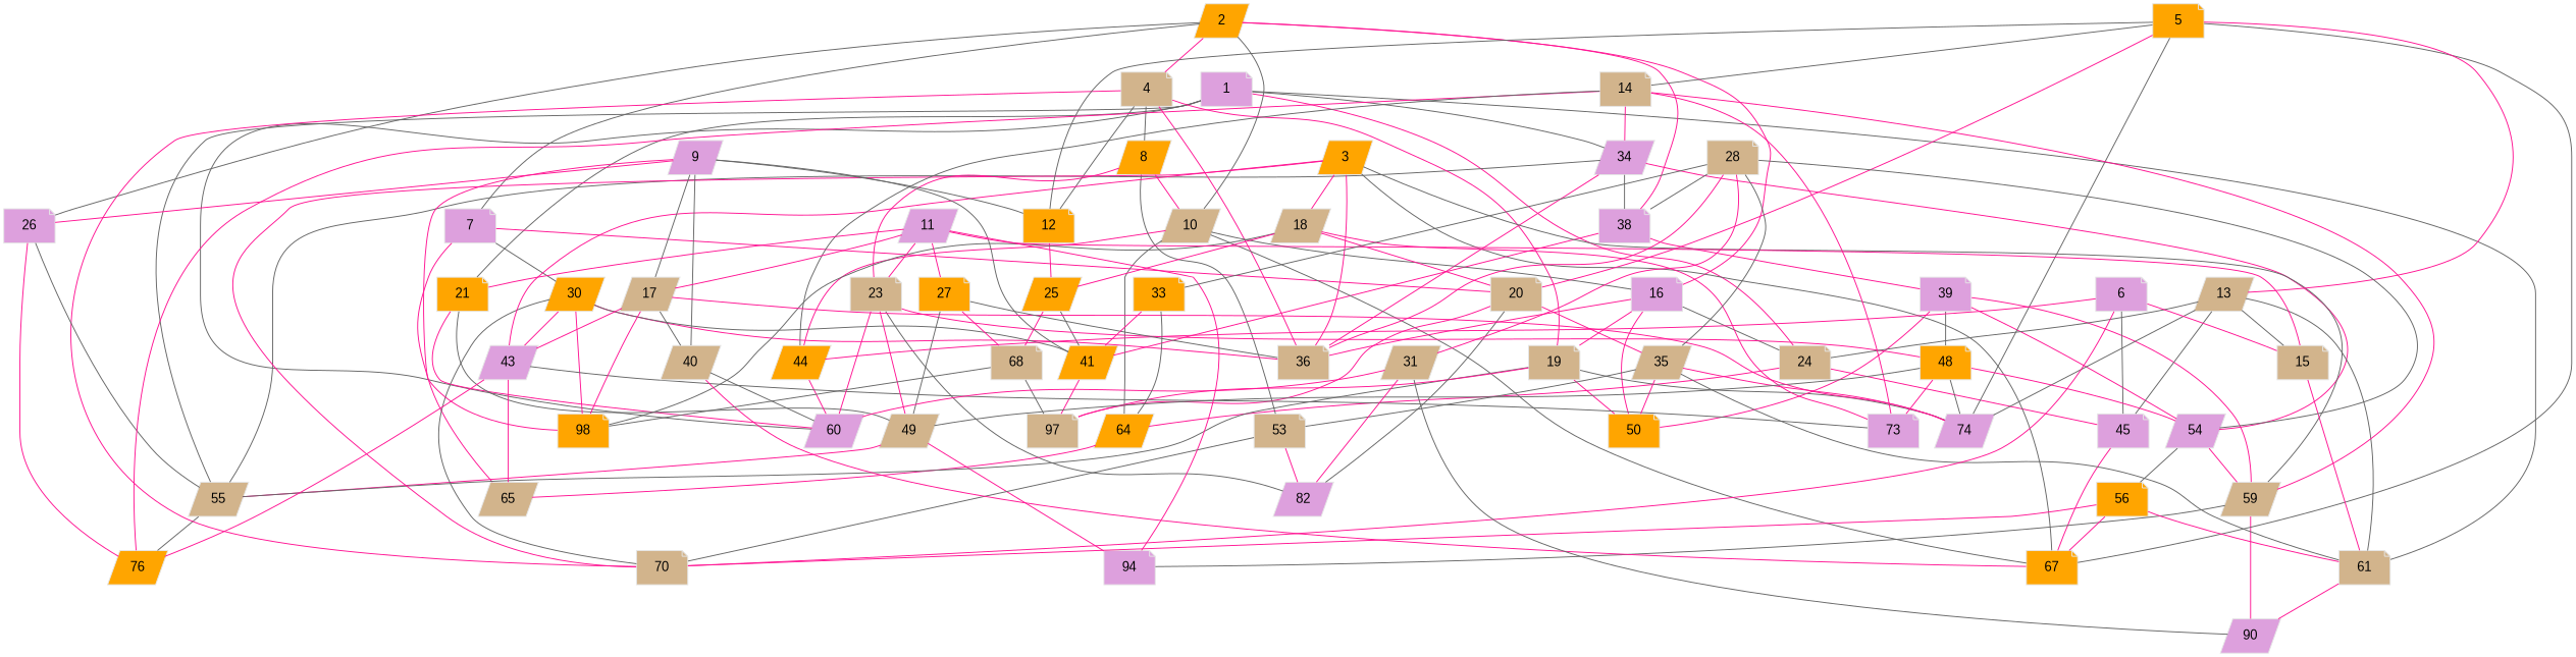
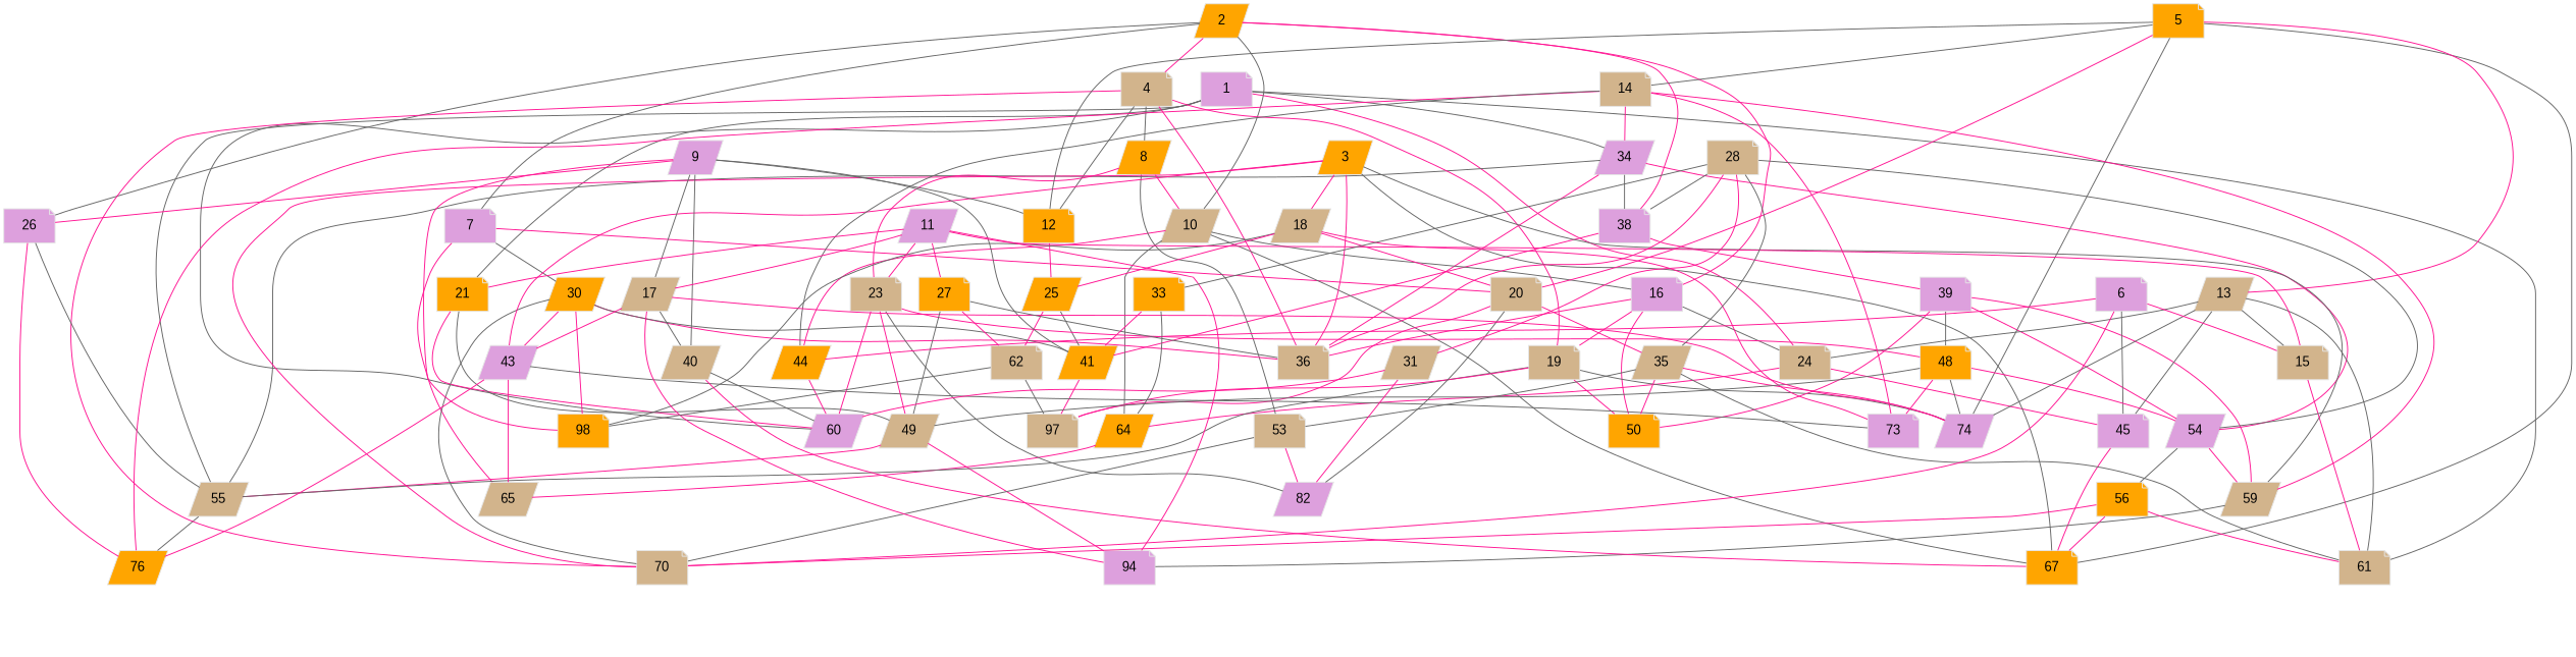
  graph {
    fontname="Liberation Sans"
    node [color=gray90 fillcolor=tan fontname="Liberation Sans" shape=note style=filled]
    edge [color=deeppink fontname="Liberation Sans"]
    1 [fillcolor=plum super="+47"]
    21 [fillcolor=orange]
    24 [super="+85"]
    34 [fillcolor=plum shape=parallelogram super="+58"]
    55 [shape=parallelogram super="+93"]
    60 [fillcolor=plum shape=parallelogram super="+75"]
    61 [super="+87"]
    49 [shape=parallelogram super="+100"]
    45 [fillcolor=plum]
    64 [fillcolor=orange shape=parallelogram super="+72"]
    38 [fillcolor=plum super="+81"]
    36 [super="+88"]
    54 [fillcolor=plum shape=parallelogram super="+79"]
    76 [fillcolor=orange shape=parallelogram]
-   90 [fillcolor=plum shape=parallelogram]
    2 [fillcolor=orange shape=parallelogram super="+63"]
    4 [super="+92"]
    7 [fillcolor=plum]
    10 [shape=parallelogram super="+22"]
    16 [fillcolor=plum super="+66"]
    26 [fillcolor=plum]
    70 [super="+77"]
    8 [fillcolor=orange shape=parallelogram]
    12 [fillcolor=orange]
    19 [super="+51"]
    20 [super="+78"]
    30 [fillcolor=orange shape=parallelogram super="+99"]
    65 [shape=parallelogram]
    67 [fillcolor=orange super="+95"]
    44 [fillcolor=orange shape=parallelogram]
    50 [fillcolor=orange]
    41 [fillcolor=orange shape=parallelogram super="+62"]
    39 [fillcolor=plum super="+84"]
    3 [fillcolor=orange shape=parallelogram super="+57"]
    18 [shape=parallelogram super="+42"]
    43 [fillcolor=plum shape=parallelogram super="+91"]
    59 [shape=parallelogram super="+69"]
    98 [fillcolor=orange]
    25 [fillcolor=orange shape=parallelogram]
    73 [fillcolor=plum]
    94 [fillcolor=plum]
    23 [super="+37"]
    53
    74 [fillcolor=plum shape=parallelogram super="+89"]
    97
    5 [fillcolor=orange super="+32"]
    13 [shape=parallelogram super="+80"]
    14 [super="+96"]
    15
    35 [shape=parallelogram super="+86"]
    82 [fillcolor=plum shape=parallelogram]
    6 [fillcolor=plum]
    48 [fillcolor=orange super="+52"]
    9 [fillcolor=plum shape=parallelogram super="+83"]
    17 [shape=parallelogram super="+71"]
    40 [shape=parallelogram]
    11 [fillcolor=plum shape=parallelogram super="+29"]
    27 [fillcolor=orange]
-   68
+   68 [label=62]
    28 [super="+46"]
    31 [shape=parallelogram]
    33 [fillcolor=orange]
    56 [fillcolor=orange]
    1 -- 21 [color=gray40]
    1 -- 24
    1 -- 34 [color=gray40]
    1 -- 55 [color=gray40]
    1 -- 60 [color=gray40]
    1 -- 61 [color=gray40]
    21 -- 60
    21 -- 49 [color=gray40]
    24 -- 45
    24 -- 64 [weight=2]
    34 -- 55 [color=gray40]
    34 -- 38 [color=gray40]
    34 -- 36
    34 -- 54
    55 -- 76 [color=gray40]
-   61 -- 90
    49 -- 55
    49 -- 94
    45 -- 67
    64 -- 65
    38 -- 41
    38 -- 39 [weight=2]
    54 -- 59
    54 -- 56 [color=gray40]
    2 -- 38
    2 -- 4
    2 -- 7 [color=gray40]
    2 -- 10 [color=gray40]
    2 -- 16
    2 -- 26 [color=gray40]
    4 -- 36
    4 -- 70
    4 -- 8 [color=gray40]
    4 -- 12 [color=gray40]
    4 -- 19
    7 -- 20
    7 -- 30 [color=gray40]
    7 -- 65
    10 -- 64 [color=gray40]
    10 -- 16 [color=gray40]
    10 -- 67 [color=gray40]
    10 -- 44
    16 -- 24 [color=gray40]
    16 -- 36
    16 -- 19
    16 -- 50
    26 -- 55 [color=gray40]
    26 -- 76
    8 -- 10
    8 -- 23
    8 -- 53 [color=gray40]
    12 -- 25
    19 -- 55 [color=gray40]
    19 -- 50
    19 -- 74 [color=gray40]
    19 -- 97
    20 -- 97
    20 -- 35
    20 -- 82 [color=gray40]
    30 -- 36
    30 -- 70 [color=gray40]
    30 -- 41 [color=gray40]
    30 -- 43
    30 -- 98
    44 -- 60
    41 -- 97
    39 -- 54
    39 -- 50
    39 -- 59
    39 -- 48 [color=gray40]
    3 -- 36
    3 -- 70
    3 -- 67 [color=gray40]
    3 -- 18
    3 -- 43
    3 -- 59 [color=gray40]
    18 -- 20
    18 -- 98 [color=gray40]
    18 -- 25
    18 -- 73
    43 -- 76
    43 -- 65
    43 -- 73 [color=gray40]
-   59 -- 90
    59 -- 94 [color=gray40]
    25 -- 41 [color=gray40]
    25 -- 68
    23 -- 60
    23 -- 49
    23 -- 82 [color=gray40]
    23 -- 48
    53 -- 70 [color=gray40]
    53 -- 82
    5 -- 12 [color=gray40]
    5 -- 20
    5 -- 67 [color=gray40]
    5 -- 74 [color=gray40]
    5 -- 13
    5 -- 14 [color=gray40]
    13 -- 24 [color=gray40]
    13 -- 61 [color=gray40]
    13 -- 45 [color=gray40]
    13 -- 74 [color=gray40]
    13 -- 15 [color=gray40]
    14 -- 34
    14 -- 76
    14 -- 44 [color=gray40]
    14 -- 59
    14 -- 73
    15 -- 61
    35 -- 61 [color=gray40]
    35 -- 50
    35 -- 53 [color=gray40]
    35 -- 74
    6 -- 45 [color=gray40]
    6 -- 70
    6 -- 44
    6 -- 15
    48 -- 49 [color=gray40]
    48 -- 54
    48 -- 73
    48 -- 74 [color=gray40]
    9 -- 26
    9 -- 12 [color=gray40]
    9 -- 41 [color=gray40]
    9 -- 98
    9 -- 17 [color=gray40]
    9 -- 40 [color=gray40]
    17 -- 43
-   17 -- 98
+   17 -- 94
    17 -- 74
    17 -- 40 [color=gray40]
    40 -- 60 [color=gray40]
    40 -- 67
    11 -- 21
    11 -- 94
    11 -- 23
    11 -- 15
    11 -- 17
    11 -- 27
    27 -- 49 [color=gray40]
    27 -- 36 [color=gray40]
    27 -- 68
    68 -- 98 [color=gray40]
    68 -- 97 [color=gray40]
    28 -- 38 [color=gray40]
    28 -- 36
    28 -- 54 [color=gray40]
    28 -- 35 [color=gray40]
    28 -- 31
    28 -- 33 [color=gray40]
    31 -- 60
-   31 -- 90 [color=gray40]
    31 -- 82
    33 -- 64 [color=gray40 weight=2]
    33 -- 41
    56 -- 61
    56 -- 70
    56 -- 67
  }
